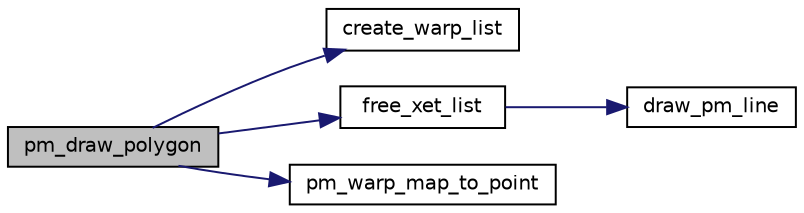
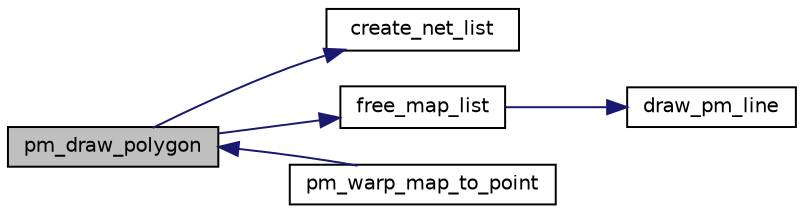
  digraph {
    rankdir=LR
    node [color=black fontname=Helvetica fontsize=10 shape=record]
    edge [color=midnightblue fontname=Helvetica fontsize=10 labelfontname=Helvetica labelfontsize=10 style=solid]
    n1 [fillcolor=grey75 fontcolor=black height=0.2 label=pm_draw_polygon style=filled width=0.4]
-   n2 [height=0.2 label=create_warp_list width=0.4]
-   n3 [height=0.2 label=free_xet_list width=0.4]
+   n2 [height=0.2 label=create_net_list width=0.4]
+   n3 [height=0.2 label=free_map_list width=0.4]
    n4 [height=0.2 label=pm_warp_map_to_point width=0.4]
    n5 [height=0.2 label=draw_pm_line width=0.4]
    n1 -> n2
    n1 -> n3
-   n1 -> n4
+   n4 -> n1
    n3 -> n5
  }
